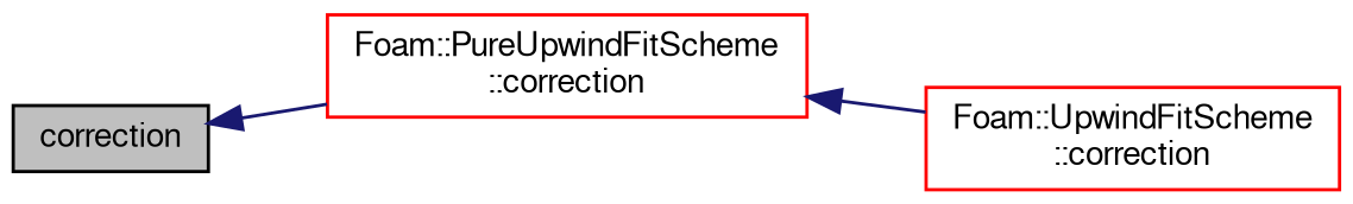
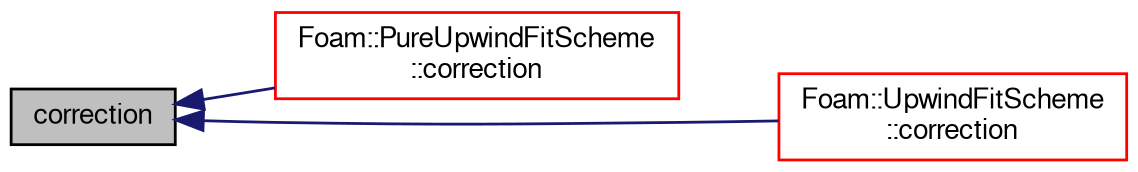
  digraph {
    rankdir=LR
    node [color=red fontname=FreeSans fontsize=10 shape=record]
    edge [color=midnightblue dir=back fontname=FreeSans fontsize=10 labelfontname=FreeSans labelfontsize=10 style=solid]
    n1 [color=black fillcolor=grey75 fontcolor=black height=0.2 label=correction style=filled width=0.4]
    n2 [height=0.2 label="Foam::PureUpwindFitScheme\l::correction" width=0.4]
    n3 [height=0.2 label="Foam::UpwindFitScheme\l::correction" width=0.4]
    n1 -> n2
-   n2 -> n3
+   n1 -> n3
  }
